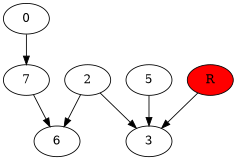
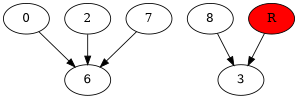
  digraph {
    n1 [label=0]
    6
    2
    3
    7
-   5
+   5 [label=8]
    R [fillcolor="#ff0000" style=filled]
-   n1 -> 7
+   n1 -> 6
    2 -> 6
-   2 -> 3
    7 -> 6
    5 -> 3
    R -> 3
  }
